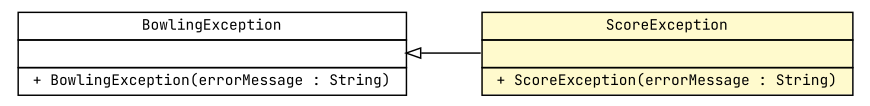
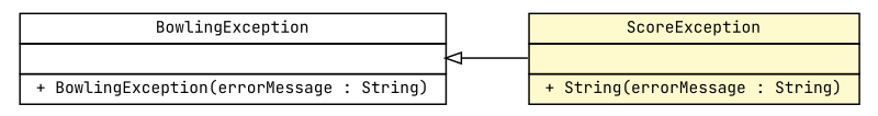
  digraph {
    nodesep=0.25
    ranksep=0.5
    rankdir=LR
    fontname="JetBrains Mono"
    node [fontcolor=black fontname="JetBrains Mono" fontsize=10.0 shape=plaintext]
    n1 [label=<<table title="thmuggleton.model.exceptions.BowlingException" border="0" cellborder="1" cellspacing="0" cellpadding="2" port="p" href="./BowlingException.html"> 		<tr><td><table border="0" cellspacing="0" cellpadding="1"> <tr><td align="center" balign="center"> BowlingException </td></tr> 		</table></td></tr> 		<tr><td><table border="0" cellspacing="0" cellpadding="1"> <tr><td align="left" balign="left">  </td></tr> 		</table></td></tr> 		<tr><td><table border="0" cellspacing="0" cellpadding="1"> <tr><td align="left" balign="left"> + BowlingException(errorMessage : String) </td></tr> 		</table></td></tr> 		</table>>]
-   n2 [label=<<table title="thmuggleton.model.exceptions.ScoreException" border="0" cellborder="1" cellspacing="0" cellpadding="2" port="p" bgcolor="lemonChiffon" href="./ScoreException.html"> 		<tr><td><table border="0" cellspacing="0" cellpadding="1"> <tr><td align="center" balign="center"> ScoreException </td></tr> 		</table></td></tr> 		<tr><td><table border="0" cellspacing="0" cellpadding="1"> <tr><td align="left" balign="left">  </td></tr> 		</table></td></tr> 		<tr><td><table border="0" cellspacing="0" cellpadding="1"> <tr><td align="left" balign="left"> + ScoreException(errorMessage : String) </td></tr> 		</table></td></tr> 		</table>>]
+   n2 [label=<<table title="thmuggleton.model.exceptions.ScoreException" border="0" cellborder="1" cellspacing="0" cellpadding="2" port="p" bgcolor="lemonChiffon" href="./ScoreException.html"> 		<tr><td><table border="0" cellspacing="0" cellpadding="1"> <tr><td align="center" balign="center"> ScoreException </td></tr> 		</table></td></tr> 		<tr><td><table border="0" cellspacing="0" cellpadding="1"> <tr><td align="left" balign="left">  </td></tr> 		</table></td></tr> 		<tr><td><table border="0" cellspacing="0" cellpadding="1"> <tr><td align="left" balign="left"> + String(errorMessage : String) </td></tr> 		</table></td></tr> 		</table>>]
    n1 -> n2 [arrowtail=empty dir=back fontname="JetBrains Mono" fontsize=10 headport=p labelfontname=Helvetica labelfontsize=10 tailport=p]
  }
